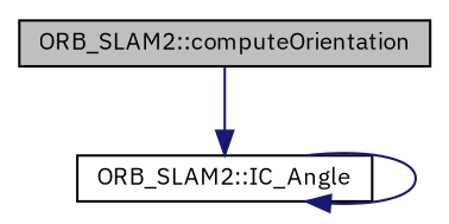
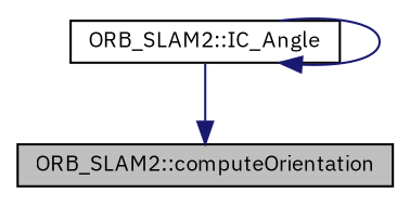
  digraph {
    rankdir=TB
    fontname="IBM Plex Sans"
    node [color=black fontname="IBM Plex Sans" fontsize=10 shape=record style=filled]
    edge [color=midnightblue fontname="IBM Plex Sans" fontsize=10 labelfontname=Helvetica labelfontsize=10 style=solid]
    n1 [fillcolor=grey75 fontcolor=black height=0.2 label="ORB_SLAM2::computeOrientation" width=0.4]
    n2 [fillcolor=white height=0.2 label="ORB_SLAM2::IC_Angle" width=0.4]
-   n1 -> n2
+   n2 -> n1
    n2 -> n2
  }
